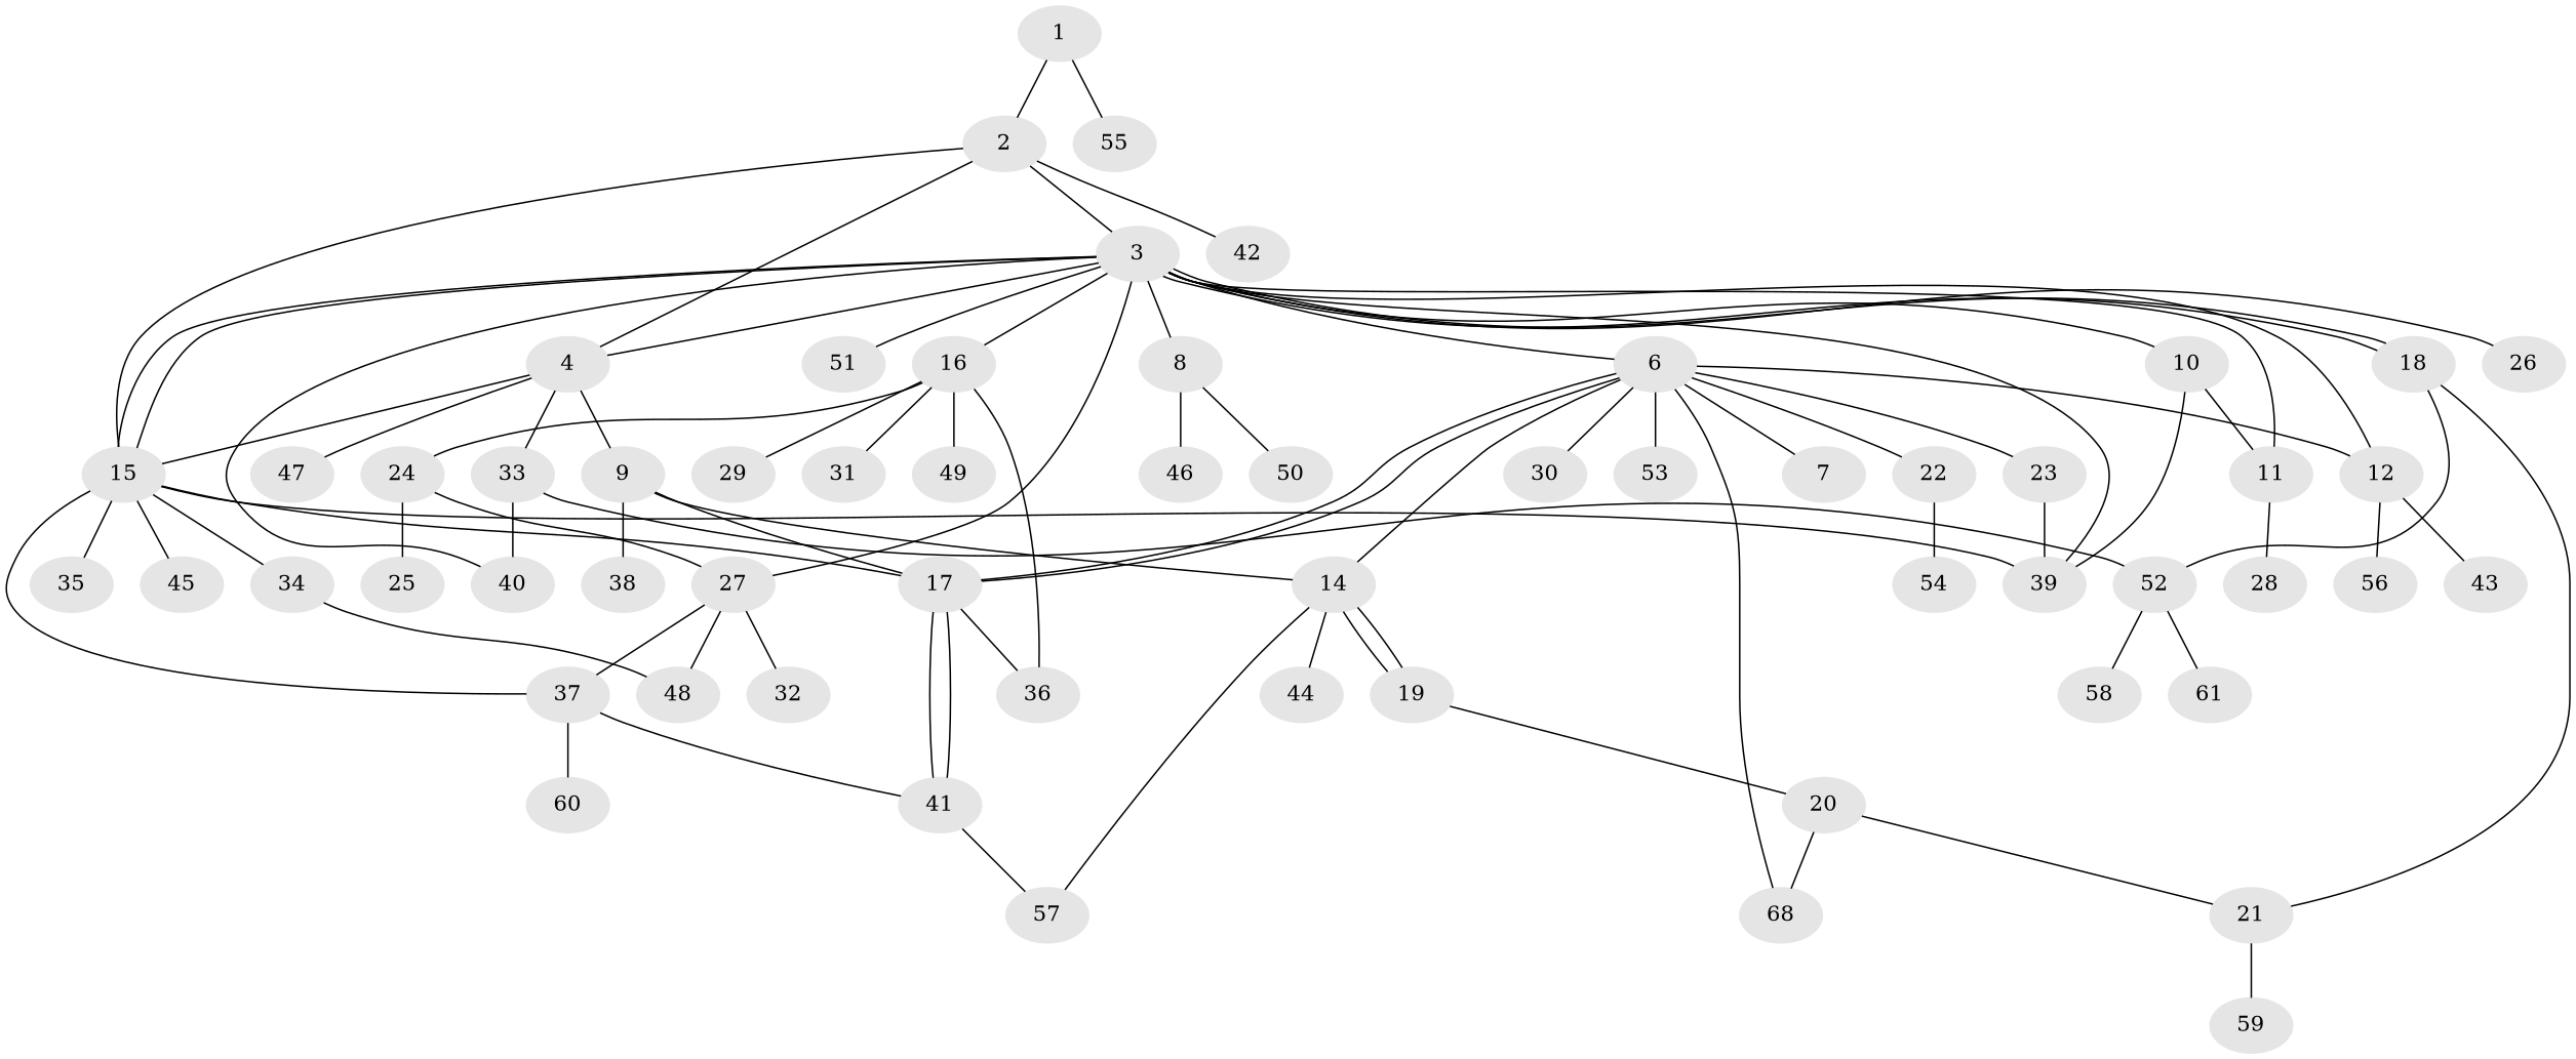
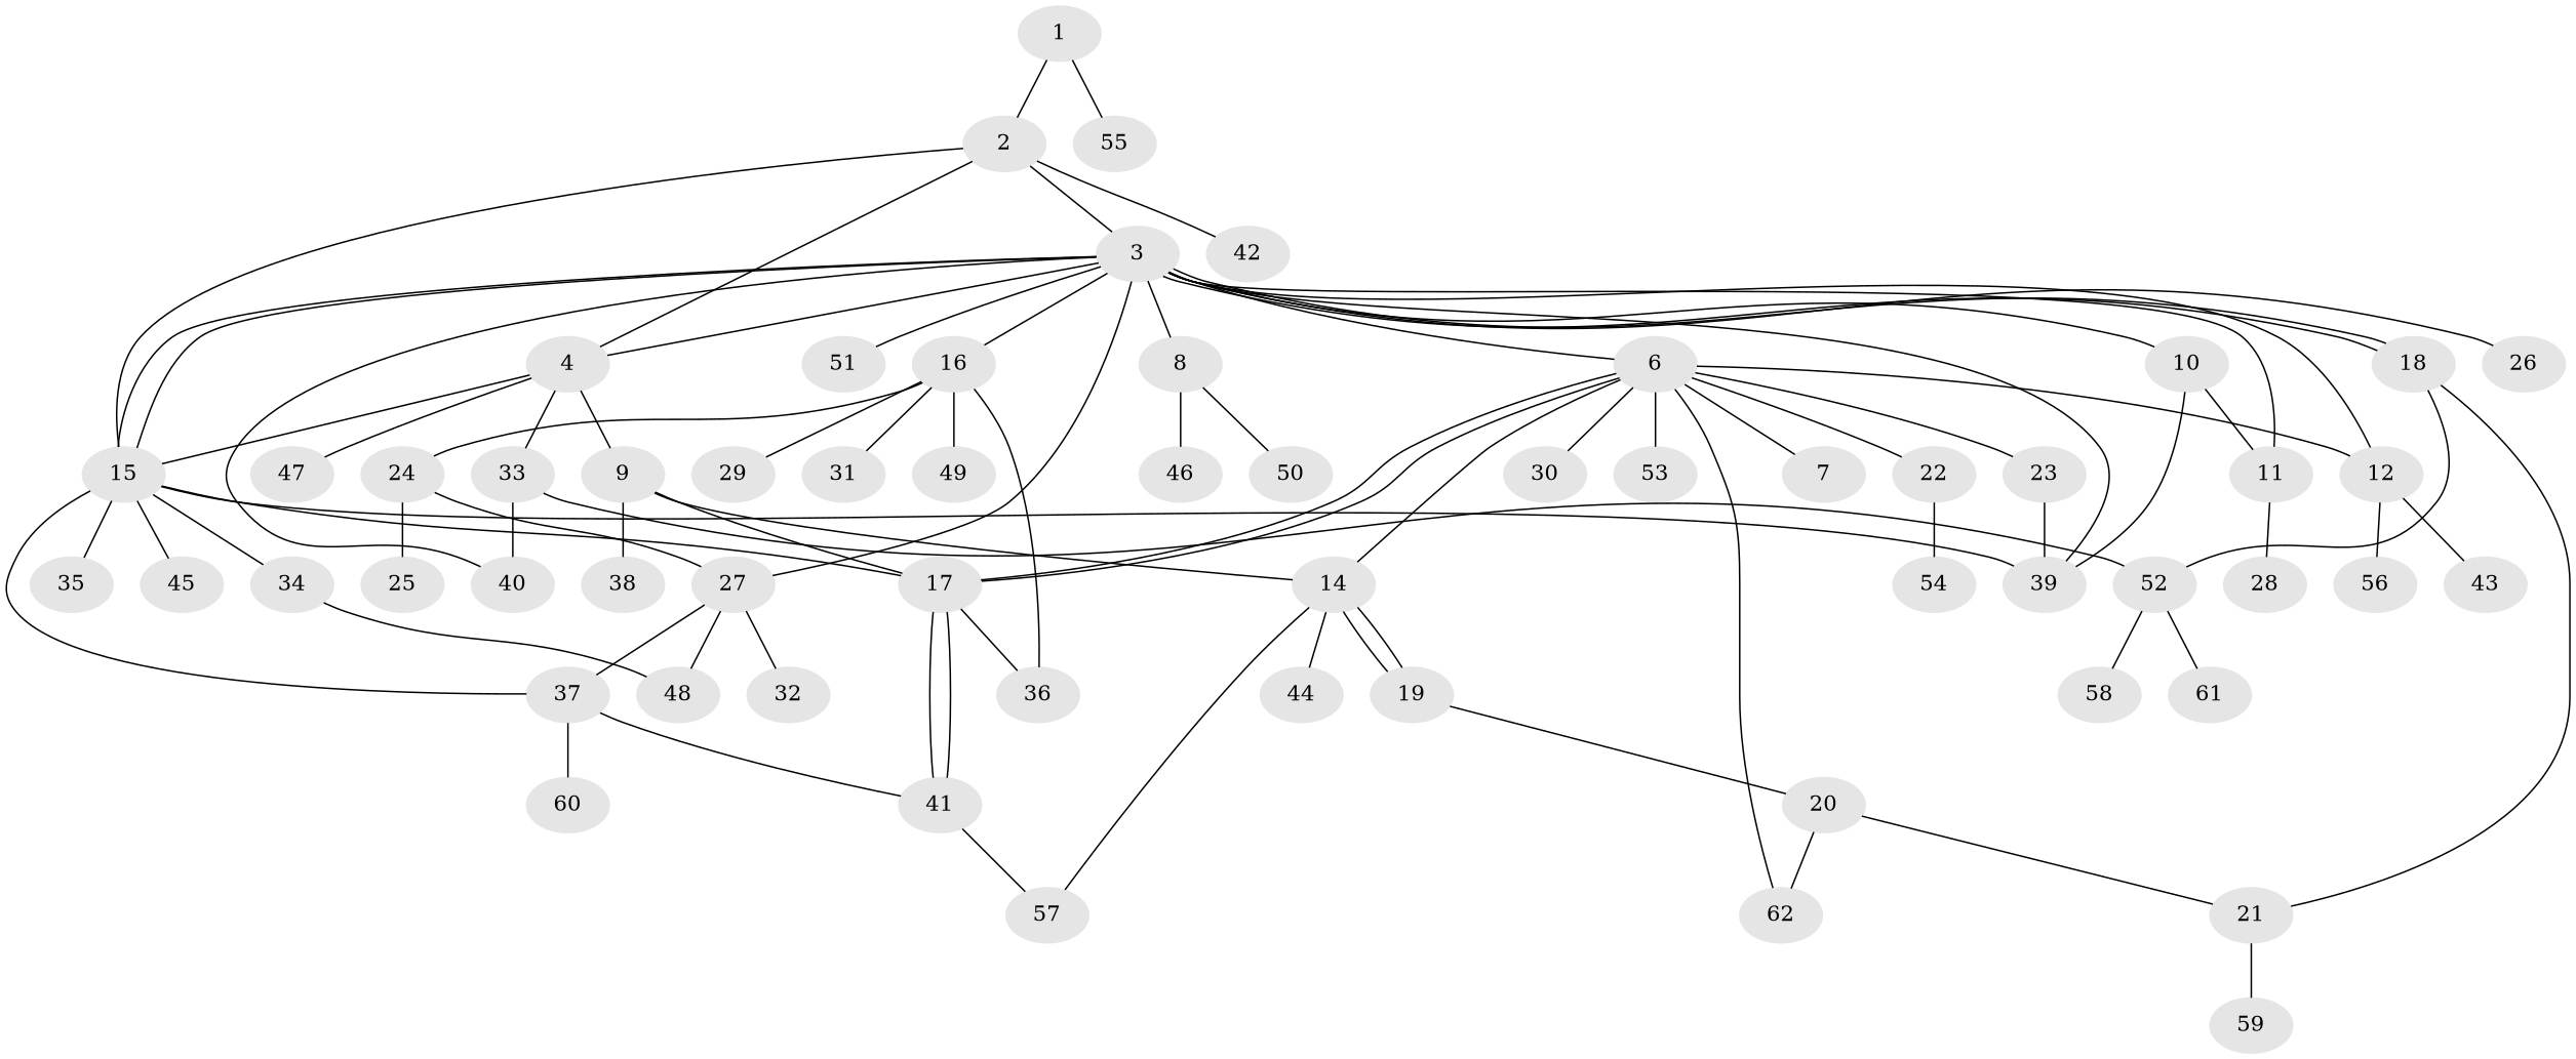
  graph {
    node [color=gray90 style=filled]
    1
    2
    55
    3
    4
    15
    42
    6
    8
    10
    11
    12
    16
    18
    26
    27
    39
    40
    51
    9
    33
    47
    17
    34
    35
    37
    45
    7
    14
    22
    23
    30
    53
-   62 [label=68]
+   62
    46
    50
    28
    43
    56
    24
    29
    31
    36
    49
    21
    52
    32
    48
    38
    19
    44
    57
    41
    54
    20
    60
    25
    59
    58
    61
    1 -- 2
    1 -- 55
    2 -- 3
    2 -- 4
    2 -- 15
    2 -- 42
    3 -- 4
    3 -- 15
    3 -- 15
    3 -- 6
    3 -- 8
    3 -- 10
    3 -- 11
    3 -- 12
    3 -- 16
    3 -- 18
    3 -- 18
    3 -- 26
    3 -- 27
    3 -- 39
    3 -- 40
    3 -- 51
    4 -- 15
    4 -- 9
    4 -- 33
    4 -- 47
    15 -- 39
    15 -- 17
    15 -- 34
    15 -- 35
    15 -- 37
    15 -- 45
    6 -- 12
    6 -- 17
    6 -- 17
    6 -- 7
    6 -- 14
    6 -- 22
    6 -- 23
    6 -- 30
    6 -- 53
    6 -- 62
    8 -- 46
    8 -- 50
    10 -- 11
    10 -- 39
    11 -- 28
    12 -- 43
    12 -- 56
    16 -- 24
    16 -- 29
    16 -- 31
    16 -- 36
    16 -- 49
    18 -- 21
    18 -- 52
    27 -- 37
    27 -- 32
    27 -- 48
    9 -- 17
    9 -- 14
    9 -- 38
    33 -- 40
    33 -- 52
    17 -- 36
    17 -- 41
    17 -- 41
    34 -- 48
    37 -- 41
    37 -- 60
    14 -- 19
    14 -- 19
    14 -- 44
    14 -- 57
    22 -- 54
    23 -- 39
    24 -- 27
    24 -- 25
    21 -- 59
    52 -- 58
    52 -- 61
    19 -- 20
    41 -- 57
    20 -- 62
    20 -- 21
  }
